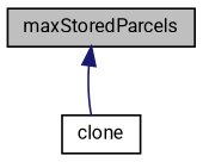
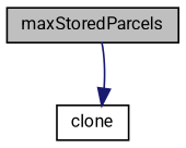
  digraph {
    rankdir=TB
    fontname=Roboto
    node [color=black fontname=Roboto fontsize=10 shape=record]
    n1 [fillcolor=grey75 fontcolor=black height=0.2 label=maxStoredParcels style=filled width=0.4]
    n2 [height=0.2 label=clone width=0.4]
-   n1 -> n2 [color=midnightblue dir=back fontname=Roboto fontsize=10 labelfontname=Helvetica labelfontsize=10 style=solid]
+   n2 -> n1 [color=midnightblue dir=back fontname=Roboto fontsize=10 labelfontname=Helvetica labelfontsize=10 style=solid]
  }
